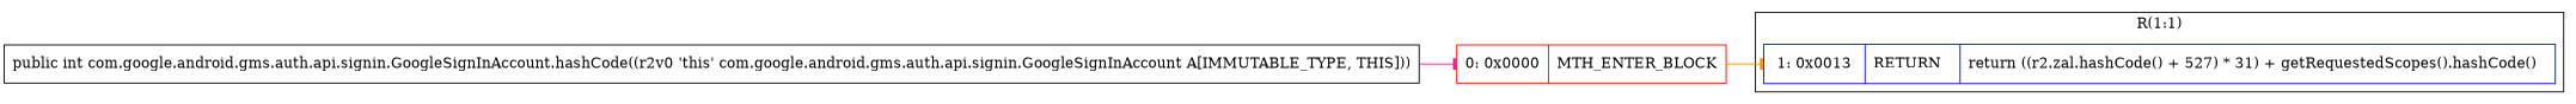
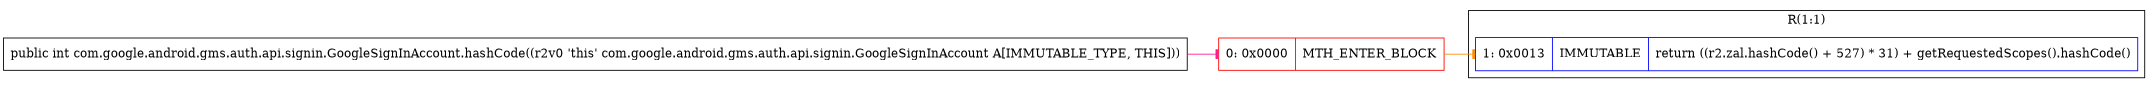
  digraph {
    rankdir=LR
    node [shape=record]
    edge [arrowhead=tee]
-   n1 [color=blue label="{1\:\ 0x0013|RETURN\l|return ((r2.zal.hashCode() + 527) * 31) + getRequestedScopes().hashCode()\l}"]
+   n1 [color=blue label="{1\:\ 0x0013|IMMUTABLE\l|return ((r2.zal.hashCode() + 527) * 31) + getRequestedScopes().hashCode()\l}"]
    n2 [color=red label="{0\:\ 0x0000|MTH_ENTER_BLOCK\l}"]
    n3 [label="{public int com.google.android.gms.auth.api.signin.GoogleSignInAccount.hashCode((r2v0 'this' com.google.android.gms.auth.api.signin.GoogleSignInAccount A[IMMUTABLE_TYPE, THIS])) }"]
    subgraph cluster_1 {
      label="R(1:1)"
      n1
    }
    n2 -> n1 [color=darkorange]
    n3 -> n2 [color=deeppink]
  }
